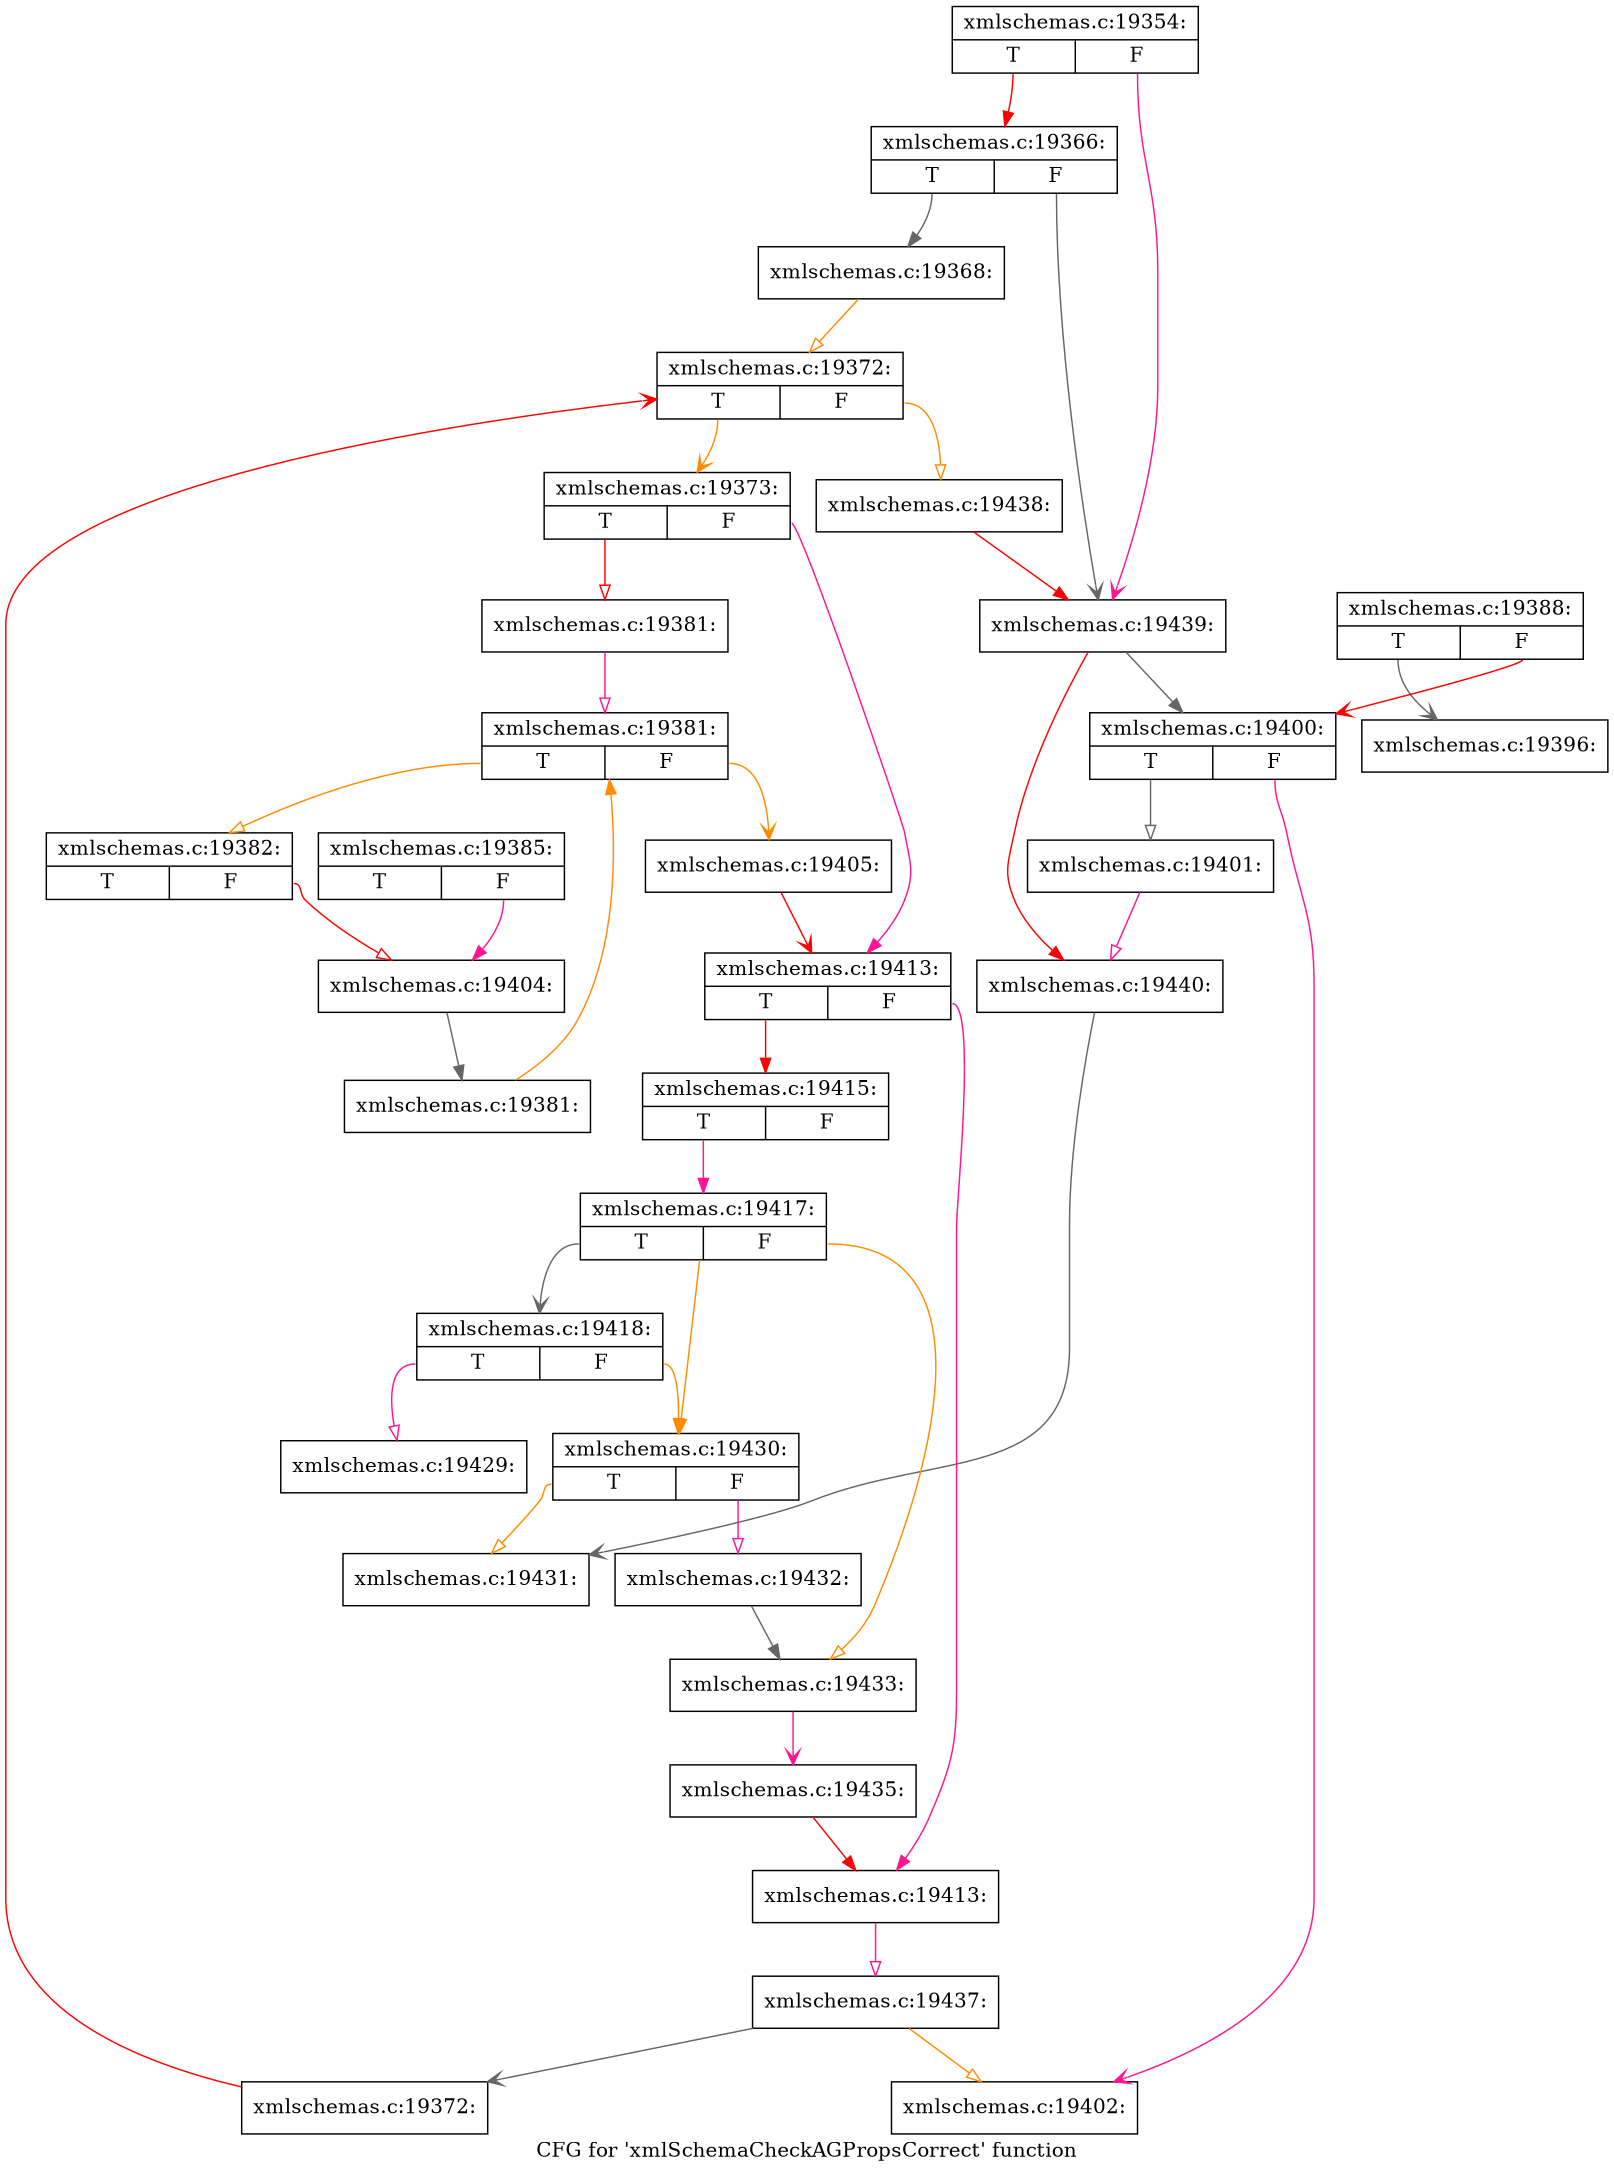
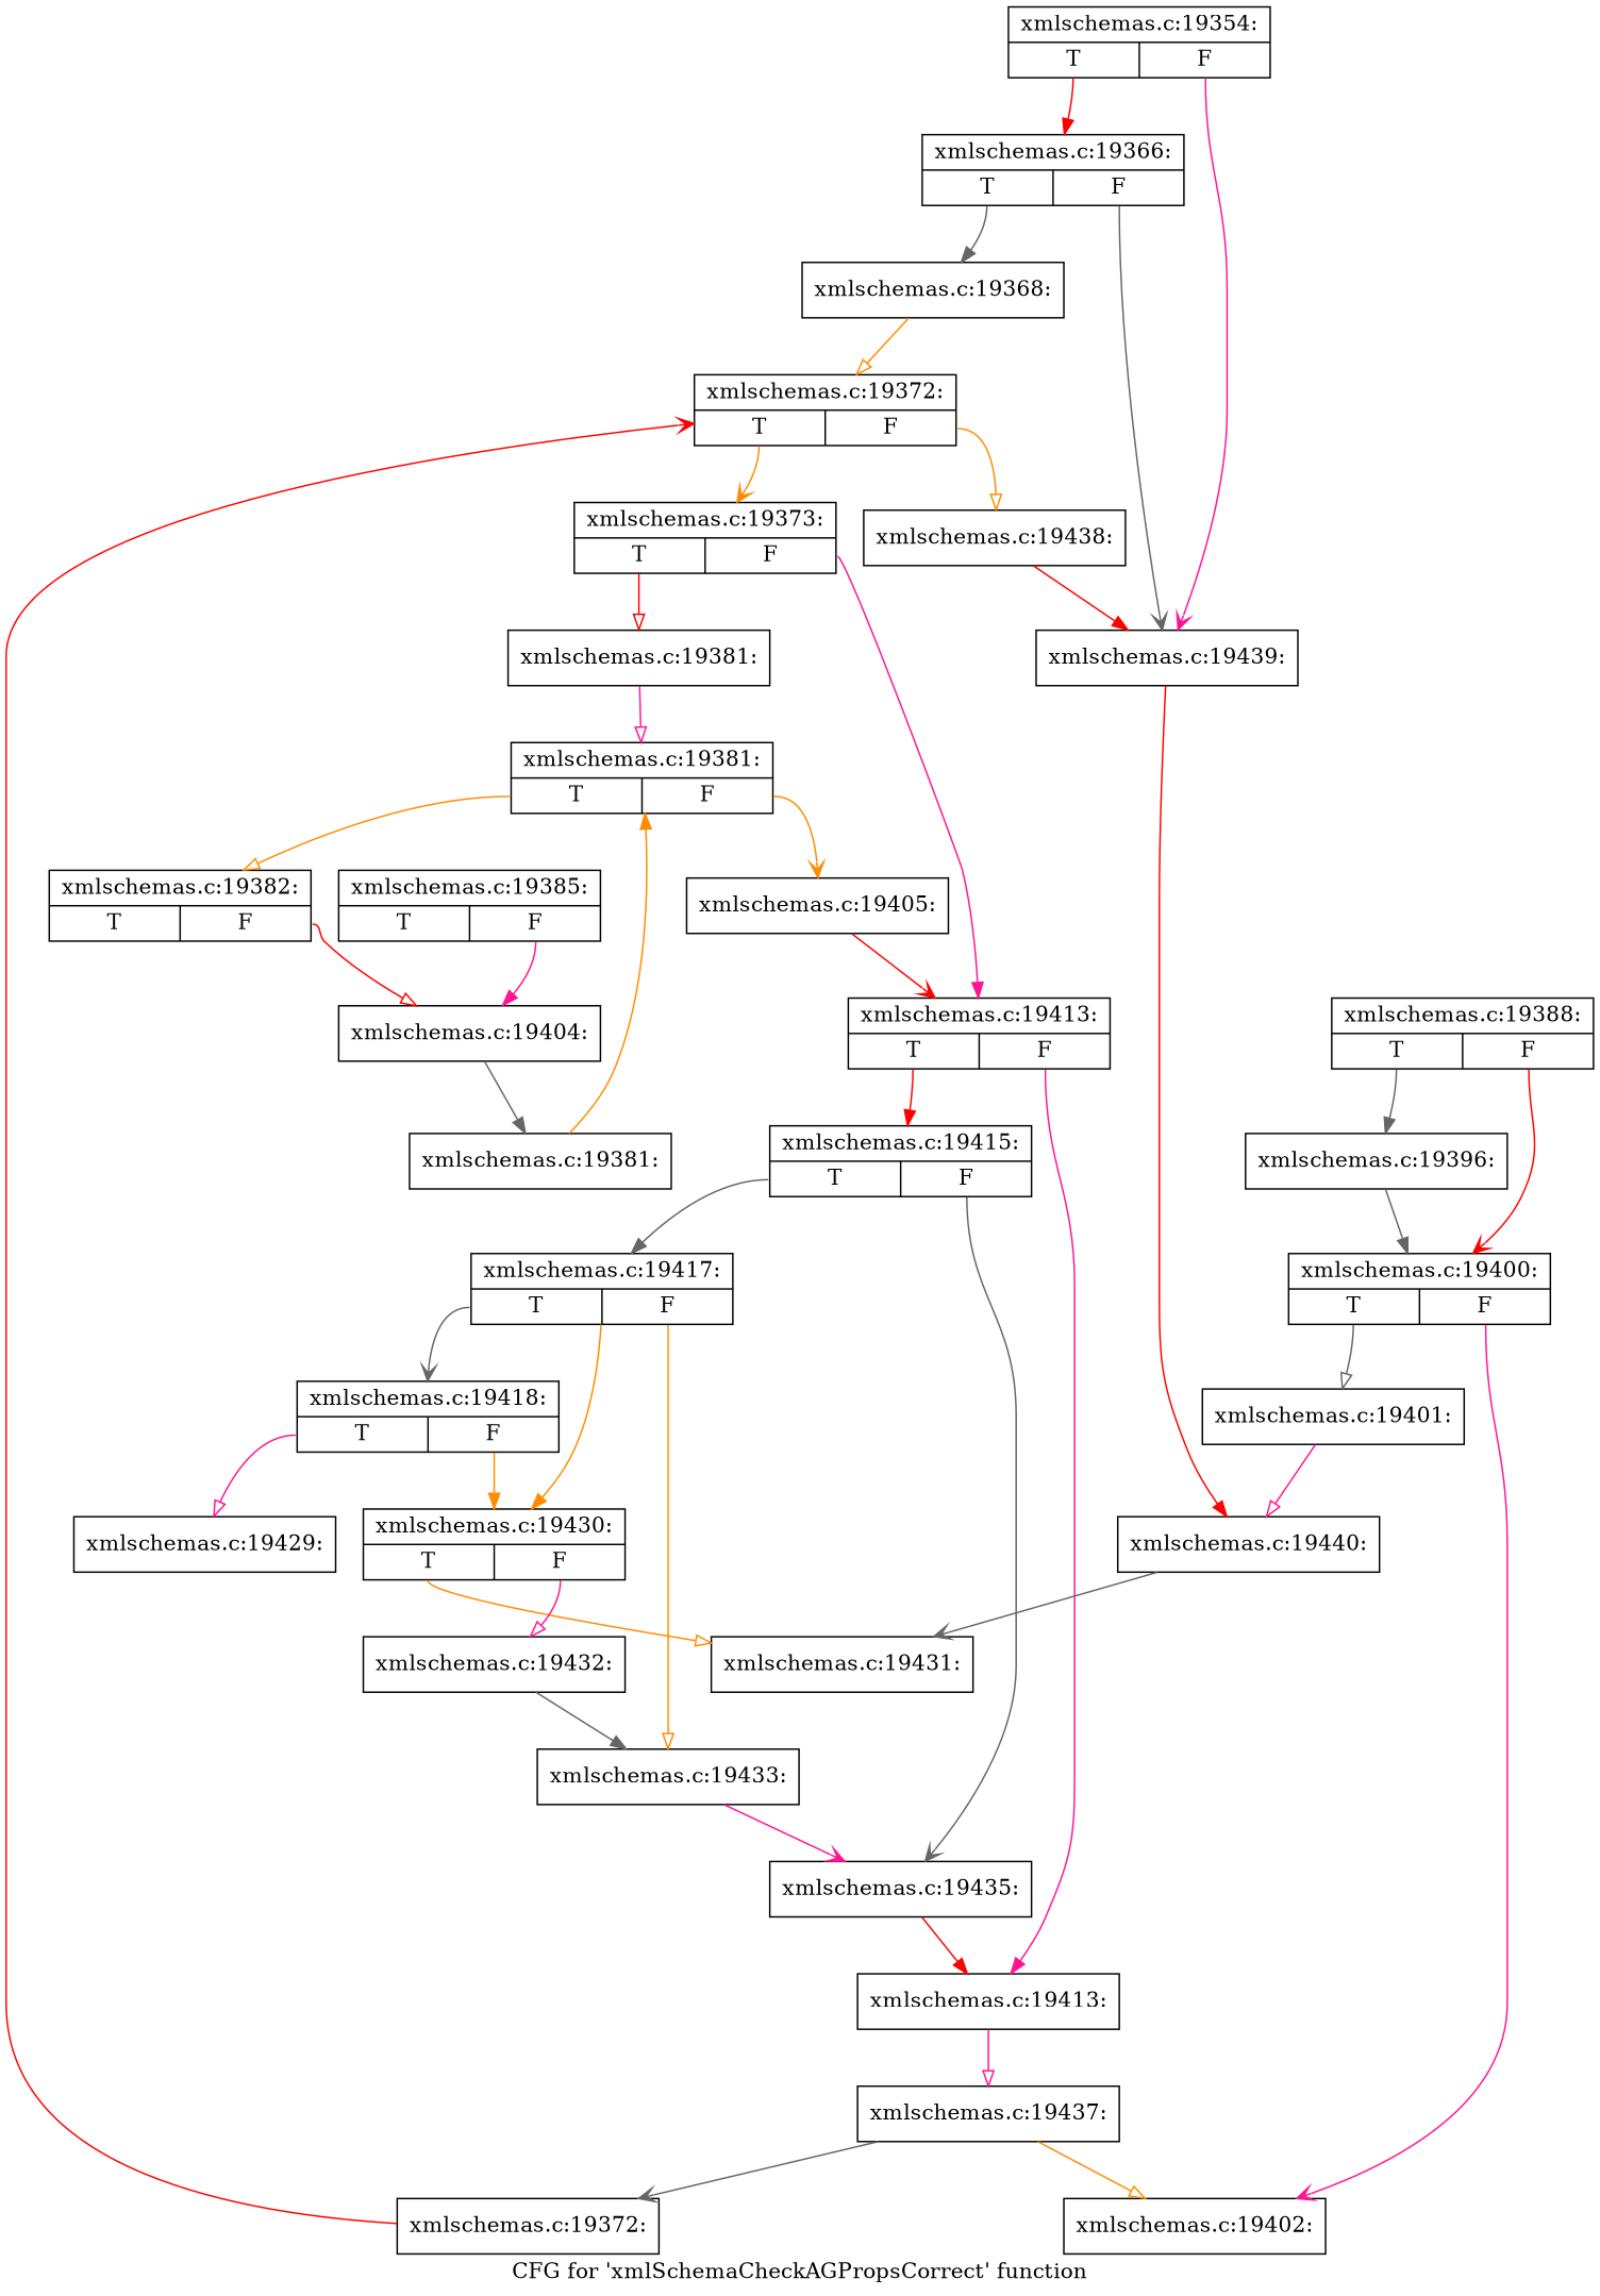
  digraph {
    label="CFG for 'xmlSchemaCheckAGPropsCorrect' function"
    node [shape=record]
    edge [arrowhead=normal color=deeppink]
    n1 [label="{xmlschemas.c:19354:|{<s0>T|<s1>F}}"]
    n2 [label="{xmlschemas.c:19366:|{<s0>T|<s1>F}}"]
    n3 [label="{xmlschemas.c:19439:}"]
    n4 [label="{xmlschemas.c:19368:}"]
    n5 [label="{xmlschemas.c:19440:}"]
    n6 [label="{xmlschemas.c:19372:|{<s0>T|<s1>F}}"]
    n7 [label="{xmlschemas.c:19431:}"]
    n8 [label="{xmlschemas.c:19373:|{<s0>T|<s1>F}}"]
    n9 [label="{xmlschemas.c:19438:}"]
    n10 [label="{xmlschemas.c:19381:}"]
    n11 [label="{xmlschemas.c:19413:|{<s0>T|<s1>F}}"]
    n12 [label="{xmlschemas.c:19381:|{<s0>T|<s1>F}}"]
    n13 [label="{xmlschemas.c:19415:|{<s0>T|<s1>F}}"]
    n14 [label="{xmlschemas.c:19413:}"]
    n15 [label="{xmlschemas.c:19382:|{<s0>T|<s1>F}}"]
    n16 [label="{xmlschemas.c:19405:}"]
    n17 [label="{xmlschemas.c:19417:|{<s0>T|<s1>F}}"]
    n18 [label="{xmlschemas.c:19435:}"]
    n19 [label="{xmlschemas.c:19437:}"]
    n20 [label="{xmlschemas.c:19404:}"]
    n21 [label="{xmlschemas.c:19385:|{<s0>T|<s1>F}}"]
    n22 [label="{xmlschemas.c:19381:}"]
    n23 [label="{xmlschemas.c:19388:|{<s0>T|<s1>F}}"]
    n24 [label="{xmlschemas.c:19396:}"]
    n25 [label="{xmlschemas.c:19400:|{<s0>T|<s1>F}}"]
    n26 [label="{xmlschemas.c:19401:}"]
    n27 [label="{xmlschemas.c:19402:}"]
    n28 [label="{xmlschemas.c:19372:}"]
    n29 [label="{xmlschemas.c:19418:|{<s0>T|<s1>F}}"]
    n30 [label="{xmlschemas.c:19433:}"]
    n31 [label="{xmlschemas.c:19430:|{<s0>T|<s1>F}}"]
    n32 [label="{xmlschemas.c:19429:}"]
    n33 [label="{xmlschemas.c:19432:}"]
    n1 -> n2 [color=red tailport=s0]
    n1 -> n3 [arrowhead=vee tailport=s1]
    n2 -> n3 [arrowhead=vee color=gray40 tailport=s1]
    n2 -> n4 [color=gray40 tailport=s0]
    n3 -> n5 [color=red]
    n4 -> n6 [arrowhead=onormal color=darkorange]
    n5 -> n7 [arrowhead=vee color=gray40]
    n6 -> n8 [arrowhead=vee color=darkorange tailport=s0]
    n6 -> n9 [arrowhead=onormal color=darkorange tailport=s1]
    n8 -> n10 [arrowhead=onormal color=red tailport=s0]
    n8 -> n11 [tailport=s1]
    n9 -> n3 [color=red]
    n10 -> n12 [arrowhead=onormal]
    n11 -> n13 [color=red tailport=s0]
    n11 -> n14 [tailport=s1]
    n12 -> n15 [arrowhead=onormal color=darkorange tailport=s0]
    n12 -> n16 [arrowhead=vee color=darkorange tailport=s1]
-   n13 -> n17 [tailport=s0]
+   n13 -> n17 [color=gray40 tailport=s0]
+   n13 -> n18 [arrowhead=vee color=gray40 tailport=s1]
    n14 -> n19 [arrowhead=onormal]
    n15 -> n20 [arrowhead=onormal color=red tailport=s1]
    n16 -> n11 [arrowhead=vee color=red]
    n17 -> n29 [arrowhead=vee color=gray40 tailport=s0]
    n17 -> n30 [arrowhead=onormal color=darkorange tailport=s1]
    n17 -> n31 [color=darkorange]
    n18 -> n14 [color=red]
    n19 -> n27 [arrowhead=onormal color=darkorange]
    n19 -> n28 [arrowhead=vee color=gray40]
    n20 -> n22 [color=gray40]
    n21 -> n20 [tailport=s1]
    n22 -> n12 [color=darkorange]
-   n23 -> n24 [arrowhead=vee color=gray40 tailport=s0]
+   n23 -> n24 [color=gray40 tailport=s0]
    n23 -> n25 [arrowhead=vee color=red tailport=s1]
-   n3 -> n25 [color=gray40]
+   n24 -> n25 [color=gray40]
    n25 -> n26 [arrowhead=onormal color=gray40 tailport=s0]
    n25 -> n27 [arrowhead=vee tailport=s1]
    n26 -> n5 [arrowhead=onormal]
    n28 -> n6 [arrowhead=vee color=red]
    n29 -> n31 [color=darkorange tailport=s1]
    n29 -> n32 [arrowhead=onormal tailport=s0]
    n30 -> n18 [arrowhead=vee]
    n31 -> n7 [arrowhead=onormal color=darkorange tailport=s0]
    n31 -> n33 [arrowhead=onormal tailport=s1]
    n33 -> n30 [color=gray40]
  }
